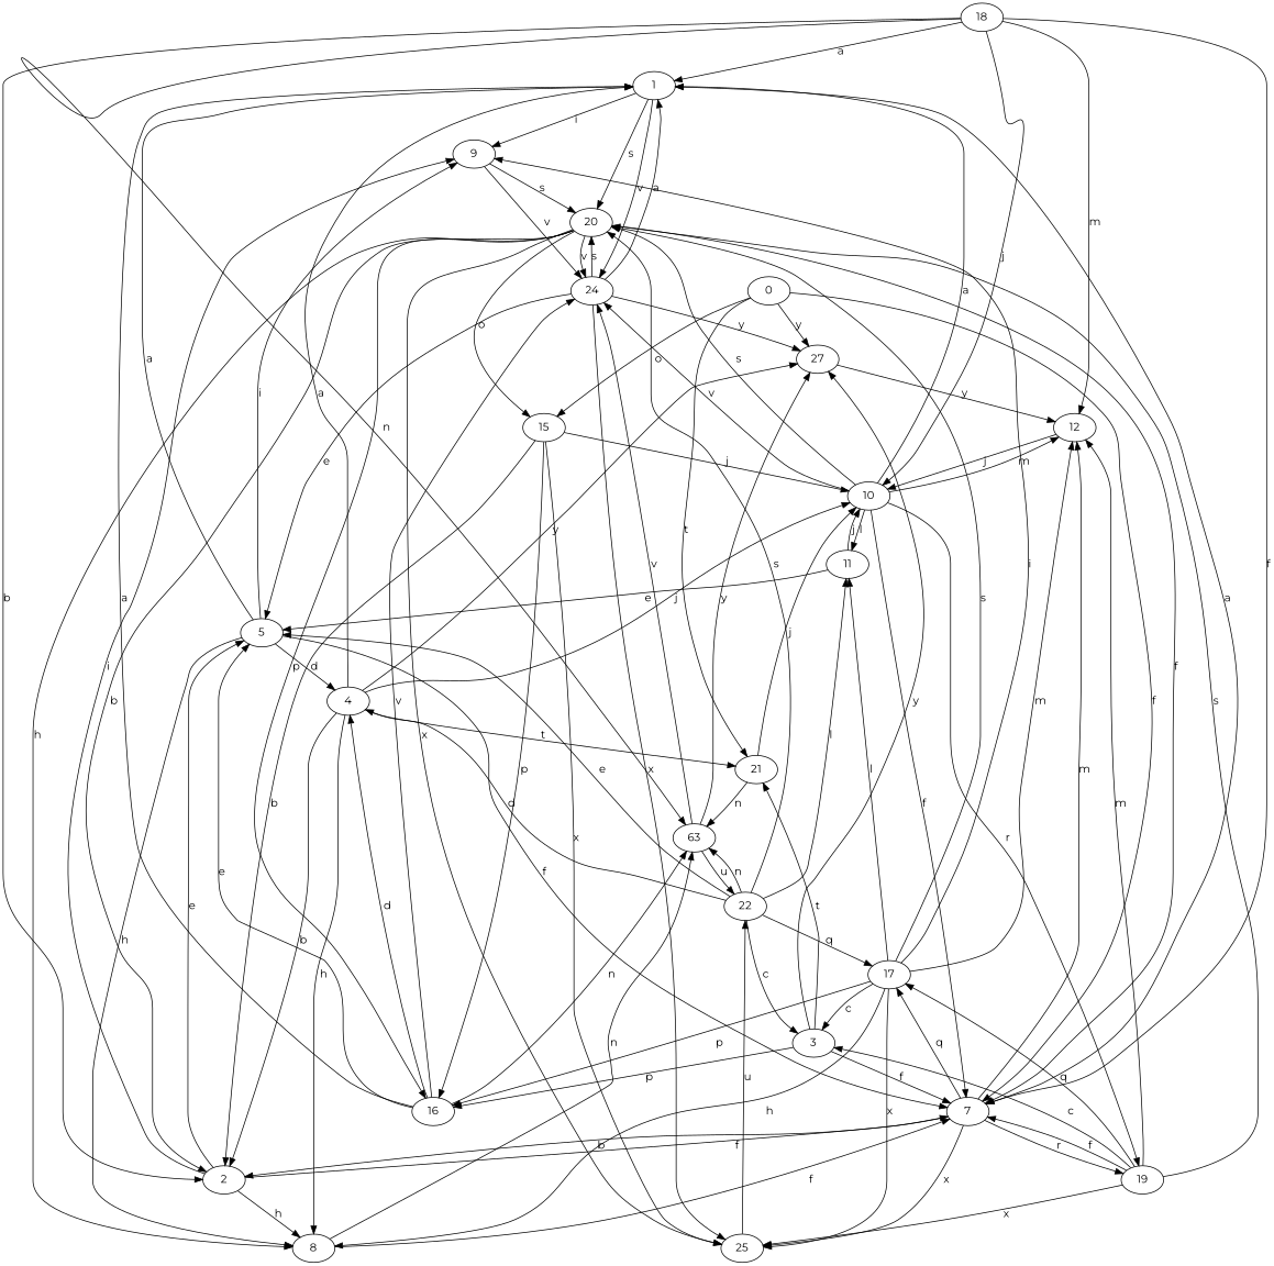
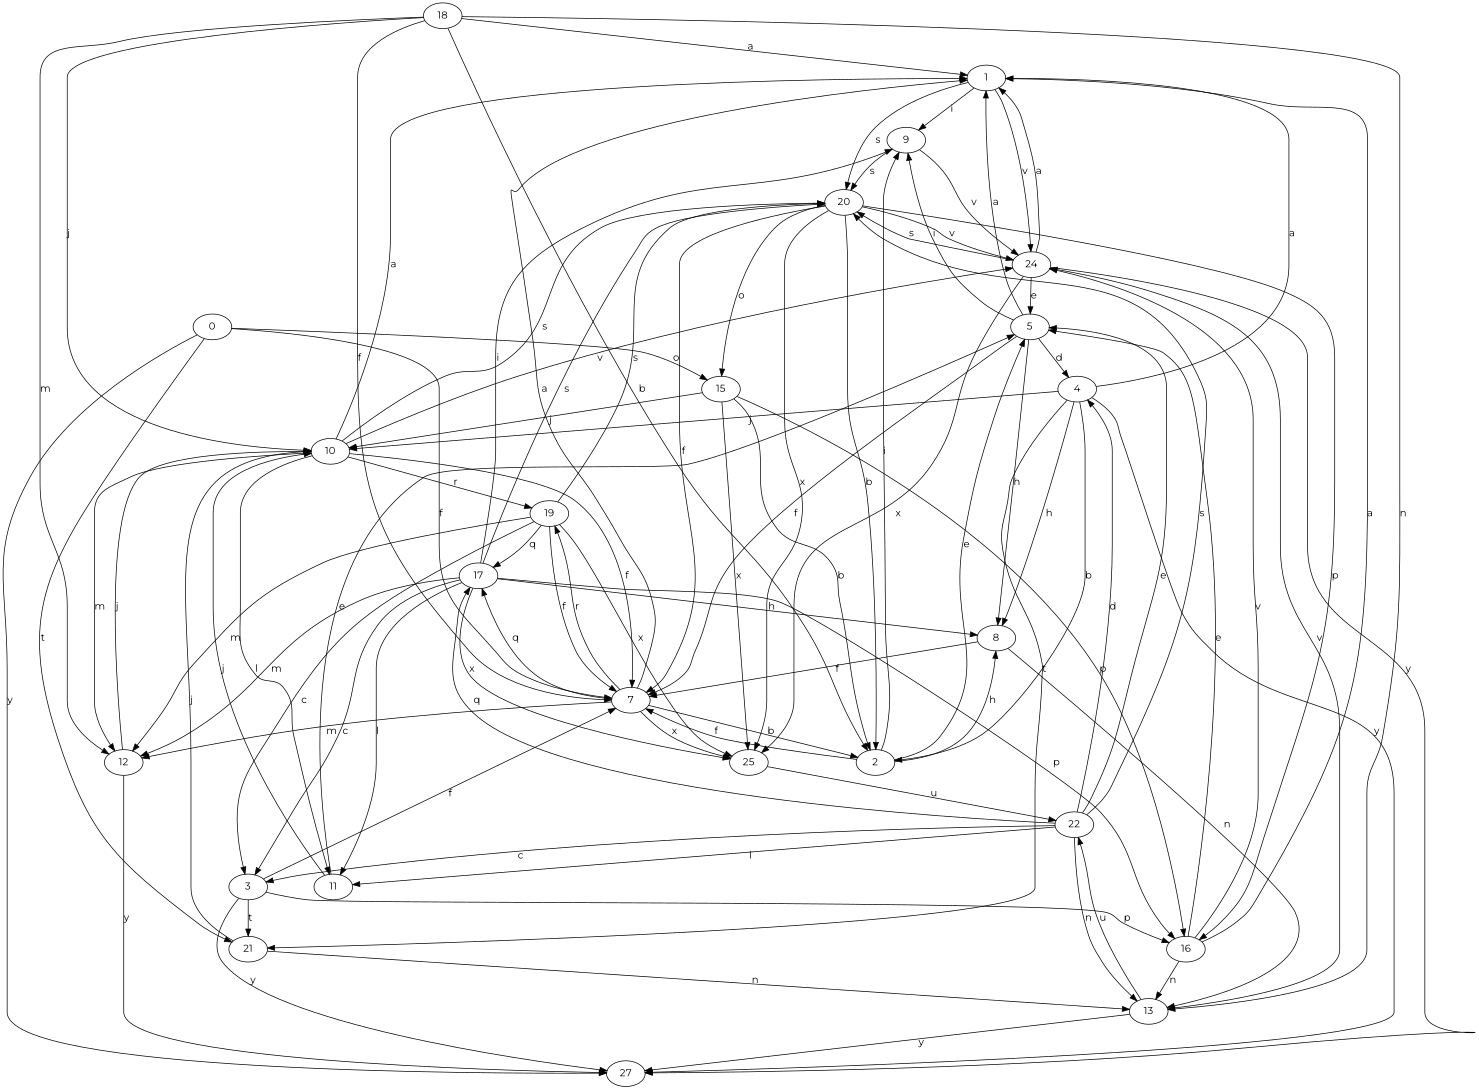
  strict digraph {
    fontname=Montserrat
    node [fontname=Montserrat]
    edge [fontname=Montserrat]
    1
    9
    20
    24
    2
    7
    8
    16
    25
    15
    5
    n12 [label=27]
    3
    21
    4
    12
    17
    19
-   13 [label=63]
+   13
    18
    10
    11
    22
    0
    1 -> 9 [label=i]
    1 -> 20 [label=s]
    1 -> 24 [label=v]
    9 -> 20 [label=s]
    9 -> 24 [label=v]
    20 -> 24 [label=v]
    20 -> 2 [label=b]
    20 -> 7 [label=f]
-   20 -> 8 [label=h]
    20 -> 16 [label=p]
    20 -> 25 [label=x]
    20 -> 15 [label=o]
    24 -> 1 [label=a]
    24 -> 20 [label=s]
    24 -> 25 [label=x]
    24 -> 5 [label=e]
    24 -> n12 [label=y]
    2 -> 9 [label=i]
    2 -> 7 [label=f]
    2 -> 8 [label=h]
    2 -> 5 [label=e]
    7 -> 1 [label=a]
    7 -> 2 [label=b]
    7 -> 25 [label=x]
    7 -> 12 [label=m]
    7 -> 17 [label=q]
    7 -> 19 [label=r]
    8 -> 7 [label=f]
    8 -> 13 [label=n]
    16 -> 1 [label=a]
    16 -> 24 [label=v]
    16 -> 5 [label=e]
-   16 -> 4 [label=d]
    16 -> 13 [label=n]
    25 -> 22 [label=u]
    15 -> 2 [label=b]
    15 -> 16 [label=p]
    15 -> 25 [label=x]
    15 -> 10 [label=j]
    5 -> 1 [label=a]
    5 -> 9 [label=i]
    5 -> 7 [label=f]
    5 -> 8 [label=h]
    5 -> 4 [label=d]
    3 -> 7 [label=f]
    3 -> 16 [label=p]
    3 -> n12 [label=y]
    3 -> 21 [label=t]
    21 -> 13 [label=n]
    21 -> 10 [label=j]
    4 -> 1 [label=a]
    4 -> 2 [label=b]
    4 -> 8 [label=h]
    4 -> n12 [label=y]
    4 -> 21 [label=t]
    4 -> 10 [label=j]
-   n12 -> 12 [label=y]
+   12 -> n12 [label=y]
    12 -> 10 [label=j]
    17 -> 9 [label=i]
    17 -> 20 [label=s]
    17 -> 8 [label=h]
    17 -> 16 [label=p]
    17 -> 25 [label=x]
    17 -> 3 [label=c]
    17 -> 12 [label=m]
    17 -> 11 [label=l]
    19 -> 20 [label=s]
    19 -> 7 [label=f]
    19 -> 25 [label=x]
    19 -> 3 [label=c]
    19 -> 12 [label=m]
    19 -> 17 [label=q]
    13 -> 24 [label=v]
    13 -> n12 [label=y]
    13 -> 22 [label=u]
    18 -> 1 [label=a]
    18 -> 2 [label=b]
    18 -> 7 [label=f]
    18 -> 12 [label=m]
    18 -> 13 [label=n]
    18 -> 10 [label=j]
    10 -> 1 [label=a]
    10 -> 20 [label=s]
    10 -> 24 [label=v]
    10 -> 7 [label=f]
    10 -> 12 [label=m]
    10 -> 19 [label=r]
    10 -> 11 [label=l]
    11 -> 5 [label=e]
    11 -> 10 [label=j]
    22 -> 20 [label=s]
    22 -> 5 [label=e]
    22 -> 3 [label=c]
    22 -> 4 [label=d]
    22 -> 17 [label=q]
    22 -> 13 [label=n]
    22 -> 11 [label=l]
    0 -> 7 [label=f]
    0 -> 15 [label=o]
    0 -> n12 [label=y]
    0 -> 21 [label=t]
  }
